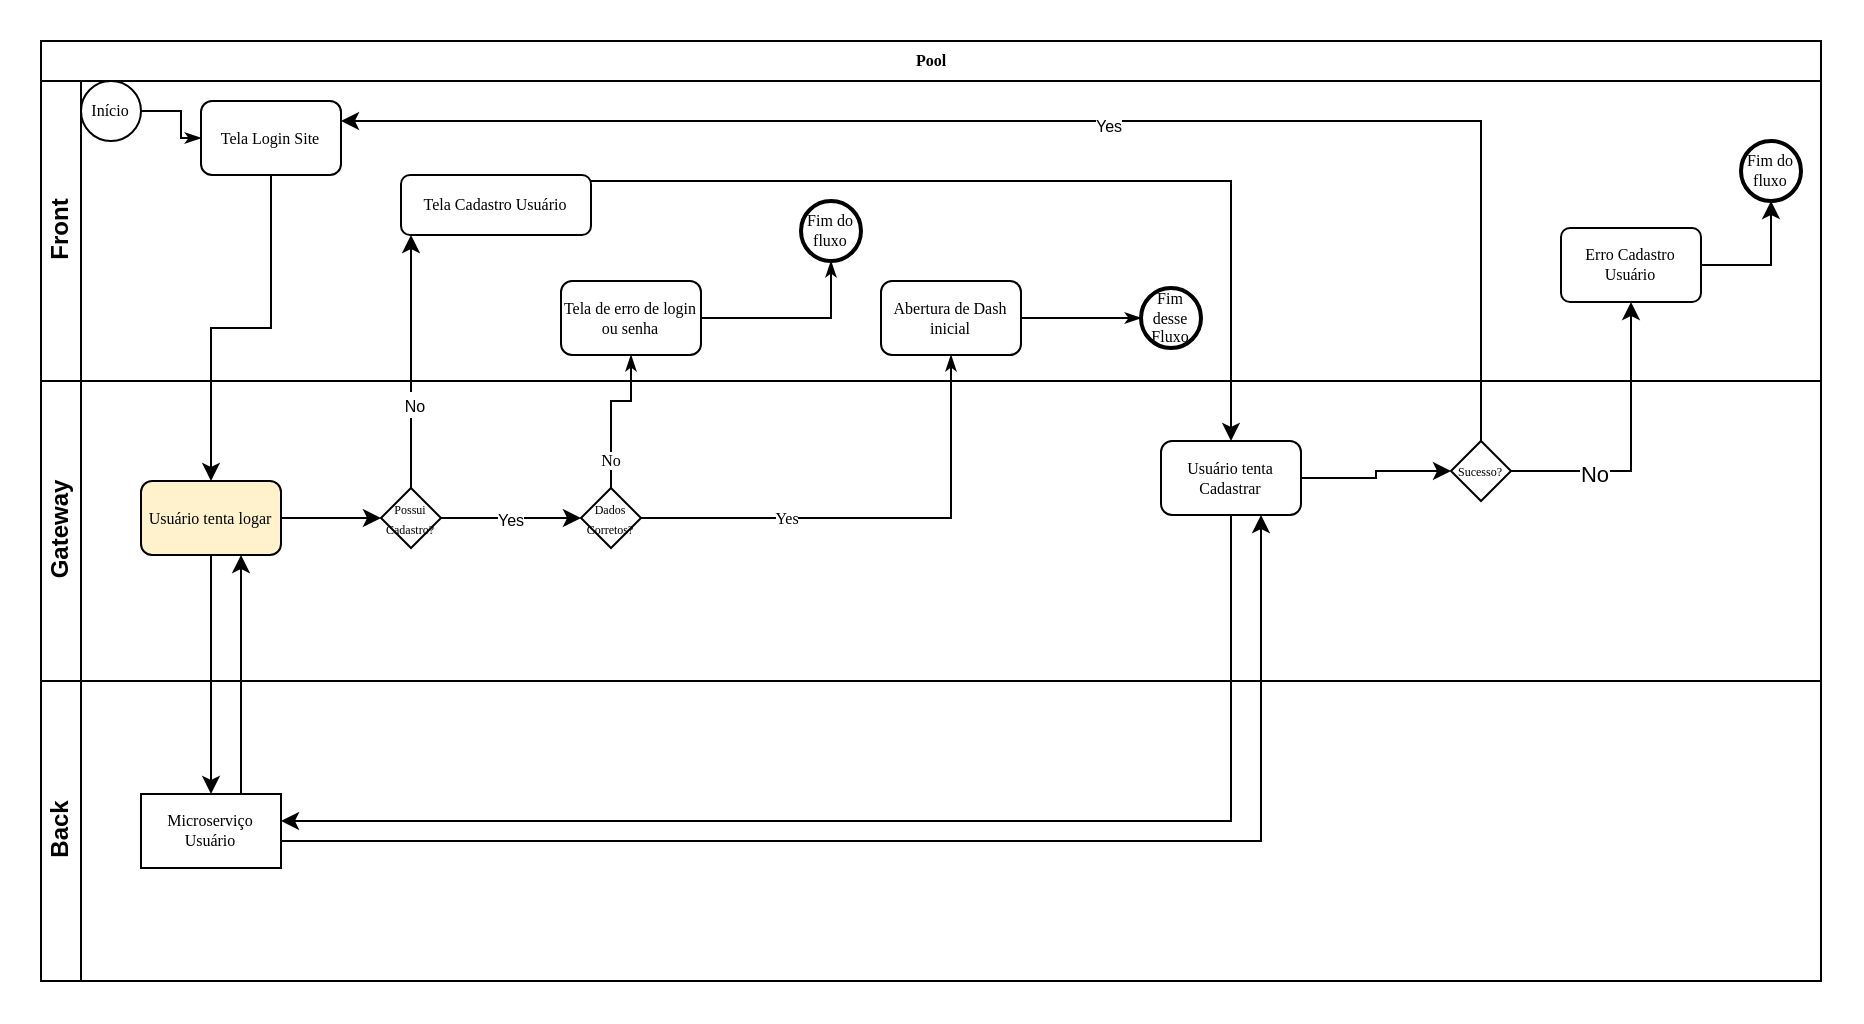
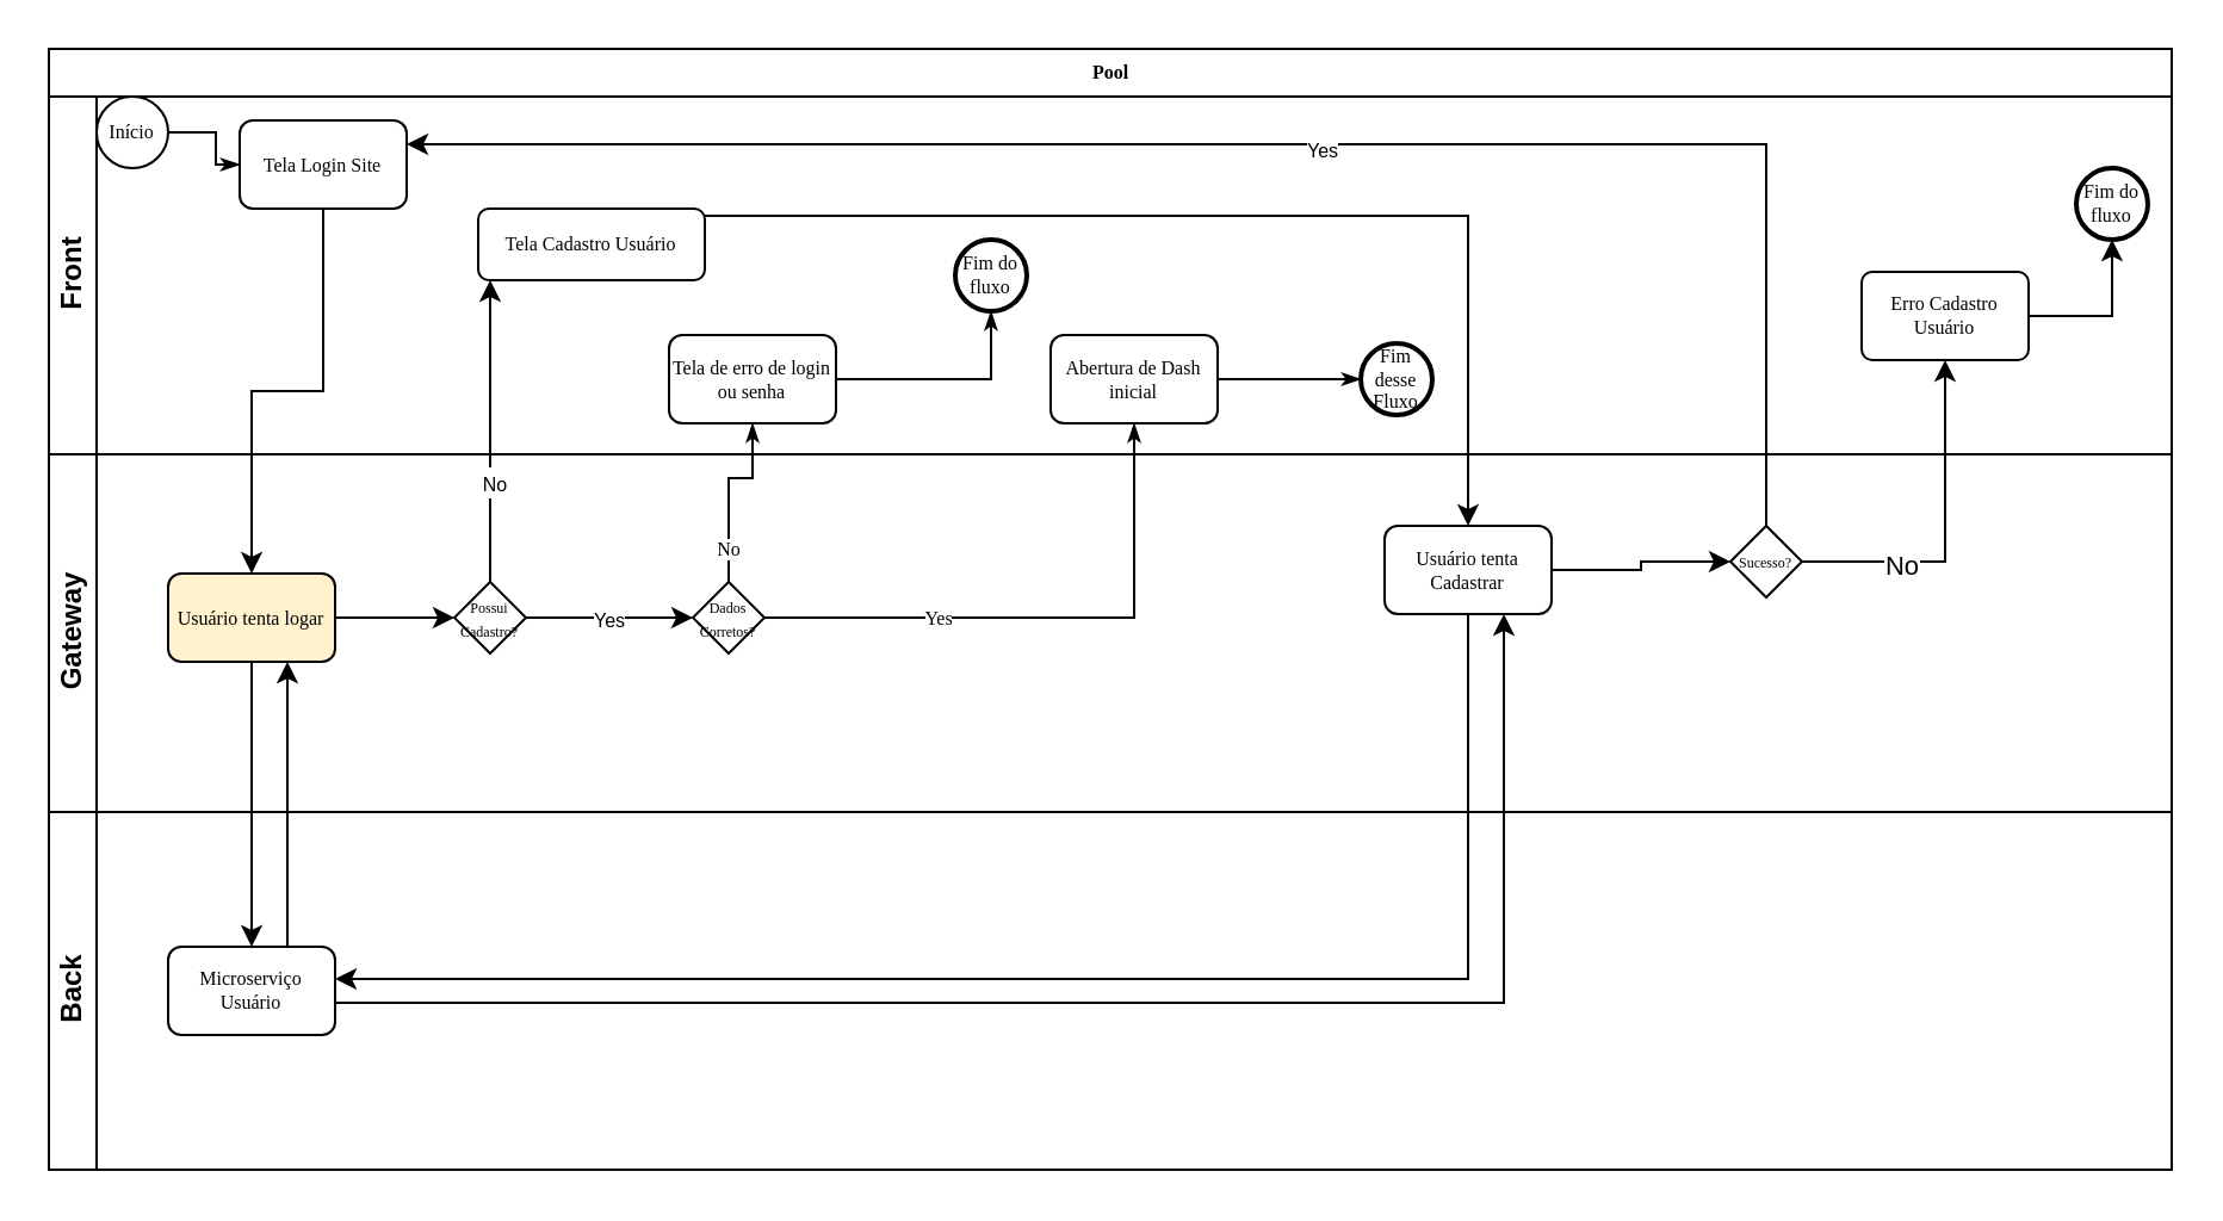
  <mxCell id="0" />
  <mxCell id="1" parent="0" />
  <mxCell id="2" value="Pool" style="swimlane;html=1;childLayout=stackLayout;horizontal=1;startSize=20;horizontalStack=0;rounded=0;shadow=0;labelBackgroundColor=none;strokeWidth=1;fontFamily=Verdana;fontSize=8;align=center;" parent="1" vertex="1"><mxGeometry x="20" y="20" width="890" height="470" as="geometry" /></mxCell>
  <mxCell id="3" value="Front" style="swimlane;html=1;startSize=20;horizontal=0;" parent="2" vertex="1"><mxGeometry y="20" width="890" height="150" as="geometry" /></mxCell>
  <mxCell id="4" style="edgeStyle=orthogonalEdgeStyle;rounded=0;html=1;labelBackgroundColor=none;startArrow=none;startFill=0;startSize=5;endArrow=classicThin;endFill=1;endSize=5;jettySize=auto;orthogonalLoop=1;strokeWidth=1;fontFamily=Verdana;fontSize=8" parent="3" source="5" target="6" edge="1"><mxGeometry relative="1" as="geometry" /></mxCell>
  <mxCell id="5" value="Início" style="ellipse;whiteSpace=wrap;html=1;rounded=0;shadow=0;labelBackgroundColor=none;strokeWidth=1;fontFamily=Verdana;fontSize=8;align=center;" parent="3" vertex="1"><mxGeometry x="20" width="30" height="30" as="geometry" /></mxCell>
  <mxCell id="6" value="Tela Login Site" style="rounded=1;whiteSpace=wrap;html=1;shadow=0;labelBackgroundColor=none;strokeWidth=1;fontFamily=Verdana;fontSize=8;align=center;" parent="3" vertex="1"><mxGeometry x="80" y="10.0" width="70" height="37" as="geometry" /></mxCell>
  <mxCell id="7" style="edgeStyle=orthogonalEdgeStyle;rounded=0;html=1;labelBackgroundColor=none;startArrow=none;startFill=0;startSize=5;endArrow=classicThin;endFill=1;endSize=5;jettySize=auto;orthogonalLoop=1;strokeWidth=1;fontFamily=Verdana;fontSize=8" parent="3" source="8" target="9" edge="1"><mxGeometry relative="1" as="geometry" /></mxCell>
  <mxCell id="8" value="Tela de erro de login ou senha" style="rounded=1;whiteSpace=wrap;html=1;shadow=0;labelBackgroundColor=none;strokeWidth=1;fontFamily=Verdana;fontSize=8;align=center;" parent="3" vertex="1"><mxGeometry x="260" y="100.0" width="70" height="37" as="geometry" /></mxCell>
  <mxCell id="9" value="Fim do fluxo" style="ellipse;whiteSpace=wrap;html=1;rounded=0;shadow=0;labelBackgroundColor=none;strokeWidth=2;fontFamily=Verdana;fontSize=8;align=center;" parent="3" vertex="1"><mxGeometry x="380" y="60" width="30" height="30" as="geometry" /></mxCell>
  <mxCell id="10" value="Abertura de Dash inicial" style="rounded=1;whiteSpace=wrap;html=1;shadow=0;labelBackgroundColor=none;strokeWidth=1;fontFamily=Verdana;fontSize=8;align=center;" parent="3" vertex="1"><mxGeometry x="420" y="100.0" width="70" height="37" as="geometry" /></mxCell>
  <mxCell id="11" style="edgeStyle=orthogonalEdgeStyle;rounded=0;html=1;labelBackgroundColor=none;startArrow=none;startFill=0;startSize=5;endArrow=classicThin;endFill=1;endSize=5;jettySize=auto;orthogonalLoop=1;strokeWidth=1;fontFamily=Verdana;fontSize=8;exitX=1;exitY=0.5;exitDx=0;exitDy=0;" parent="3" source="10" target="12" edge="1"><mxGeometry relative="1" as="geometry"><mxPoint x="579.966" y="75.034" as="sourcePoint" /></mxGeometry></mxCell>
  <mxCell id="12" value="Fim desse Fluxo" style="ellipse;whiteSpace=wrap;html=1;rounded=0;shadow=0;labelBackgroundColor=none;strokeWidth=2;fontFamily=Verdana;fontSize=8;align=center;" parent="3" vertex="1"><mxGeometry x="550" y="103.5" width="30" height="30" as="geometry" /></mxCell>
  <mxCell id="13" value="Tela Cadastro Usuário" style="rounded=1;whiteSpace=wrap;html=1;shadow=0;labelBackgroundColor=none;strokeWidth=1;fontFamily=Verdana;fontSize=8;align=center;" parent="3" vertex="1"><mxGeometry x="180" y="47.0" width="95" height="30" as="geometry" /></mxCell>
  <mxCell id="14" value="Erro Cadastro Usuário" style="whiteSpace=wrap;html=1;fontSize=8;fontFamily=Verdana;rounded=1;shadow=0;labelBackgroundColor=none;strokeWidth=1;arcSize=12;strokeColor=default;align=center;verticalAlign=middle;fontColor=default;fillColor=default;" vertex="1" parent="3"><mxGeometry x="760" y="73.5" width="70" height="37" as="geometry" /></mxCell>
  <mxCell id="15" value="Fim do fluxo" style="ellipse;whiteSpace=wrap;html=1;rounded=0;shadow=0;labelBackgroundColor=none;strokeWidth=2;fontFamily=Verdana;fontSize=8;align=center;" vertex="1" parent="3"><mxGeometry x="850" y="30" width="30" height="30" as="geometry" /></mxCell>
  <mxCell id="16" style="edgeStyle=orthogonalEdgeStyle;rounded=0;orthogonalLoop=1;jettySize=auto;html=1;" edge="1" parent="3" source="14" target="15"><mxGeometry relative="1" as="geometry" /></mxCell>
  <mxCell id="17" value="Gateway" style="swimlane;html=1;startSize=20;horizontal=0;" parent="2" vertex="1"><mxGeometry y="170" width="890" height="150" as="geometry" /></mxCell>
  <mxCell id="18" value="" style="edgeStyle=orthogonalEdgeStyle;rounded=0;orthogonalLoop=1;jettySize=auto;html=1;" parent="17" source="19" target="20" edge="1"><mxGeometry relative="1" as="geometry" /></mxCell>
  <mxCell id="19" value="Usuário tenta logar" style="rounded=1;whiteSpace=wrap;html=1;shadow=0;labelBackgroundColor=none;strokeWidth=1;fontFamily=Verdana;fontSize=8;align=center;fillColor=#fff2cc;" parent="17" vertex="1"><mxGeometry x="50" y="50.0" width="70" height="37" as="geometry" /></mxCell>
  <mxCell id="20" value="&lt;font style=&quot;font-size: 6px;&quot;&gt;Possui Cadastro?&lt;/font&gt;" style="strokeWidth=1;html=1;shape=mxgraph.flowchart.decision;whiteSpace=wrap;rounded=1;shadow=0;labelBackgroundColor=none;fontFamily=Verdana;fontSize=8;align=center;" parent="17" vertex="1"><mxGeometry x="170" y="53.5" width="30" height="30" as="geometry" /></mxCell>
  <mxCell id="21" value="&lt;font style=&quot;font-size: 6px;&quot;&gt;Dados Corretos?&lt;/font&gt;" style="strokeWidth=1;html=1;shape=mxgraph.flowchart.decision;whiteSpace=wrap;rounded=1;shadow=0;labelBackgroundColor=none;fontFamily=Verdana;fontSize=8;align=center;" parent="17" vertex="1"><mxGeometry x="270" y="53.5" width="30" height="30" as="geometry" /></mxCell>
  <mxCell id="22" value="" style="edgeStyle=orthogonalEdgeStyle;rounded=0;orthogonalLoop=1;jettySize=auto;html=1;" parent="17" source="20" target="21" edge="1"><mxGeometry relative="1" as="geometry"><Array as="points"><mxPoint x="270" y="70" /><mxPoint x="270" y="70" /></Array></mxGeometry></mxCell>
  <mxCell id="23" value="&lt;font style=&quot;font-size: 8px;&quot;&gt;Yes&lt;/font&gt;" style="edgeLabel;html=1;align=center;verticalAlign=middle;resizable=0;points=[];" parent="22" vertex="1" connectable="0"><mxGeometry x="-0.033" relative="1" as="geometry"><mxPoint as="offset" /></mxGeometry></mxCell>
  <mxCell id="24" value="" style="edgeStyle=orthogonalEdgeStyle;rounded=0;orthogonalLoop=1;jettySize=auto;html=1;" edge="1" parent="17" source="25" target="26"><mxGeometry relative="1" as="geometry" /></mxCell>
  <mxCell id="25" value="Usuário tenta Cadastrar" style="rounded=1;whiteSpace=wrap;html=1;shadow=0;labelBackgroundColor=none;strokeWidth=1;fontFamily=Verdana;fontSize=8;align=center;" vertex="1" parent="17"><mxGeometry x="560" y="30" width="70" height="37" as="geometry" /></mxCell>
  <mxCell id="26" value="&lt;font style=&quot;font-size: 6px;&quot;&gt;Sucesso?&lt;/font&gt;" style="rhombus;whiteSpace=wrap;html=1;fontSize=8;fontFamily=Verdana;rounded=1;shadow=0;labelBackgroundColor=none;strokeWidth=1;arcSize=0;strokeColor=default;align=center;verticalAlign=middle;fontColor=default;fillColor=default;" vertex="1" parent="17"><mxGeometry x="705" y="30" width="30" height="30" as="geometry" /></mxCell>
  <mxCell id="27" value="Back" style="swimlane;html=1;startSize=20;horizontal=0;" parent="2" vertex="1"><mxGeometry y="320" width="890" height="150" as="geometry" /></mxCell>
- <mxCell id="28" value="Microserviço Usuário" style="whiteSpace=wrap;html=1;shadow=0;labelBackgroundColor=none;strokeWidth=1;fontFamily=Verdana;fontSize=8;align=center;rounded=0;" parent="27" vertex="1"><mxGeometry x="50" y="56.5" width="70" height="37" as="geometry" /></mxCell>
+ <mxCell id="28" value="Microserviço Usuário" style="rounded=1;whiteSpace=wrap;html=1;shadow=0;labelBackgroundColor=none;strokeWidth=1;fontFamily=Verdana;fontSize=8;align=center;" parent="27" vertex="1"><mxGeometry x="50" y="56.5" width="70" height="37" as="geometry" /></mxCell>
  <mxCell id="29" value="No" style="edgeStyle=orthogonalEdgeStyle;rounded=0;html=1;labelBackgroundColor=default;startArrow=none;startFill=0;startSize=5;endArrow=classicThin;endFill=1;endSize=5;jettySize=auto;orthogonalLoop=1;strokeWidth=1;fontFamily=Verdana;fontSize=8;exitX=0.5;exitY=0;exitDx=0;exitDy=0;exitPerimeter=0;" parent="2" source="21" target="8" edge="1"><mxGeometry x="-0.628" relative="1" as="geometry"><mxPoint as="offset" /><Array as="points"><mxPoint x="285" y="180" /><mxPoint x="295" y="180" /></Array></mxGeometry></mxCell>
  <mxCell id="30" value="Yes" style="edgeStyle=orthogonalEdgeStyle;rounded=0;html=1;labelBackgroundColor=default;startArrow=none;startFill=0;startSize=5;endArrow=classicThin;endFill=1;endSize=5;jettySize=auto;orthogonalLoop=1;strokeWidth=1;fontFamily=Verdana;fontSize=8" parent="2" source="21" target="10" edge="1"><mxGeometry x="-0.383" relative="1" as="geometry"><mxPoint as="offset" /></mxGeometry></mxCell>
  <mxCell id="31" value="" style="edgeStyle=orthogonalEdgeStyle;rounded=0;orthogonalLoop=1;jettySize=auto;html=1;" parent="2" source="6" target="19" edge="1"><mxGeometry relative="1" as="geometry" /></mxCell>
  <mxCell id="32" value="" style="edgeStyle=orthogonalEdgeStyle;rounded=0;orthogonalLoop=1;jettySize=auto;html=1;" parent="2" source="19" target="28" edge="1"><mxGeometry relative="1" as="geometry" /></mxCell>
  <mxCell id="33" value="" style="edgeStyle=orthogonalEdgeStyle;rounded=0;orthogonalLoop=1;jettySize=auto;html=1;" parent="2" source="28" target="19" edge="1"><mxGeometry relative="1" as="geometry"><Array as="points"><mxPoint x="100" y="320" /><mxPoint x="100" y="320" /></Array></mxGeometry></mxCell>
  <mxCell id="34" value="" style="edgeStyle=orthogonalEdgeStyle;rounded=0;orthogonalLoop=1;jettySize=auto;html=1;" parent="2" source="20" target="13" edge="1"><mxGeometry relative="1" as="geometry"><Array as="points"><mxPoint x="185" y="69" /></Array></mxGeometry></mxCell>
  <mxCell id="35" value="&lt;font style=&quot;font-size: 8px;&quot;&gt;No&lt;/font&gt;" style="edgeLabel;html=1;align=center;verticalAlign=middle;resizable=0;points=[];" parent="34" vertex="1" connectable="0"><mxGeometry x="-0.337" y="-1" relative="1" as="geometry"><mxPoint as="offset" /></mxGeometry></mxCell>
  <mxCell id="36" style="edgeStyle=orthogonalEdgeStyle;rounded=0;orthogonalLoop=1;jettySize=auto;html=1;" edge="1" parent="2" source="13" target="25"><mxGeometry relative="1" as="geometry"><Array as="points"><mxPoint x="595" y="70" /></Array></mxGeometry></mxCell>
  <mxCell id="37" style="edgeStyle=orthogonalEdgeStyle;rounded=0;orthogonalLoop=1;jettySize=auto;html=1;" edge="1" parent="2" source="25" target="28"><mxGeometry relative="1" as="geometry"><Array as="points"><mxPoint x="595" y="390" /></Array></mxGeometry></mxCell>
  <mxCell id="38" style="edgeStyle=orthogonalEdgeStyle;rounded=0;orthogonalLoop=1;jettySize=auto;html=1;" edge="1" parent="2" source="28" target="25"><mxGeometry relative="1" as="geometry"><Array as="points"><mxPoint x="610" y="400" /></Array></mxGeometry></mxCell>
  <mxCell id="39" style="edgeStyle=orthogonalEdgeStyle;rounded=0;orthogonalLoop=1;jettySize=auto;html=1;" edge="1" parent="2" source="26" target="6"><mxGeometry relative="1" as="geometry"><Array as="points"><mxPoint x="720" y="40" /></Array></mxGeometry></mxCell>
  <mxCell id="40" value="&lt;font style=&quot;font-size: 8px;&quot;&gt;Yes&lt;/font&gt;" style="edgeLabel;html=1;align=center;verticalAlign=middle;resizable=0;points=[];" vertex="1" connectable="0" parent="39"><mxGeometry x="-0.049" y="1" relative="1" as="geometry"><mxPoint as="offset" /></mxGeometry></mxCell>
  <mxCell id="41" value="" style="edgeStyle=orthogonalEdgeStyle;rounded=0;orthogonalLoop=1;jettySize=auto;html=1;" edge="1" parent="2" source="26" target="14"><mxGeometry relative="1" as="geometry" /></mxCell>
  <mxCell id="42" value="No" style="edgeLabel;html=1;align=center;verticalAlign=middle;resizable=0;points=[];" vertex="1" connectable="0" parent="41"><mxGeometry x="-0.429" y="-1" relative="1" as="geometry"><mxPoint as="offset" /></mxGeometry></mxCell>
